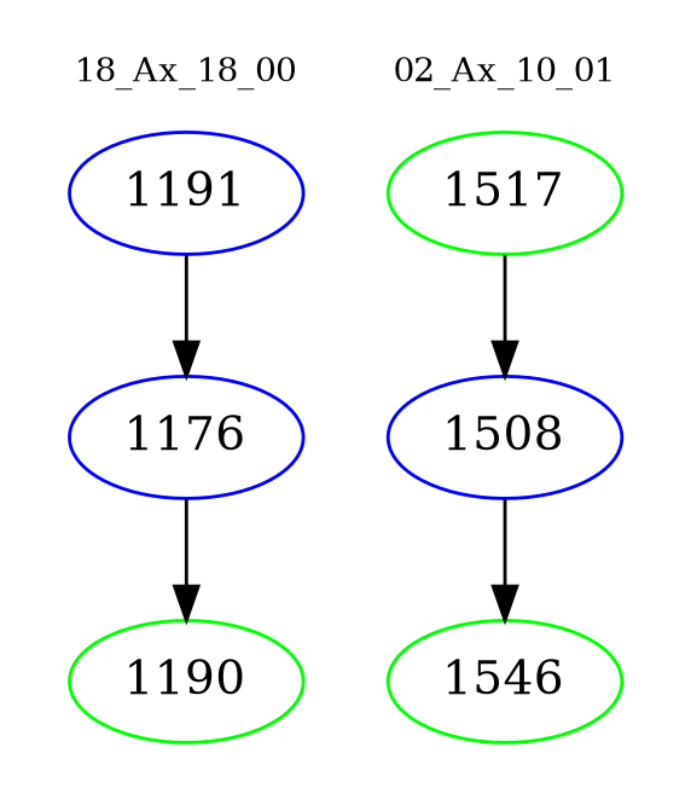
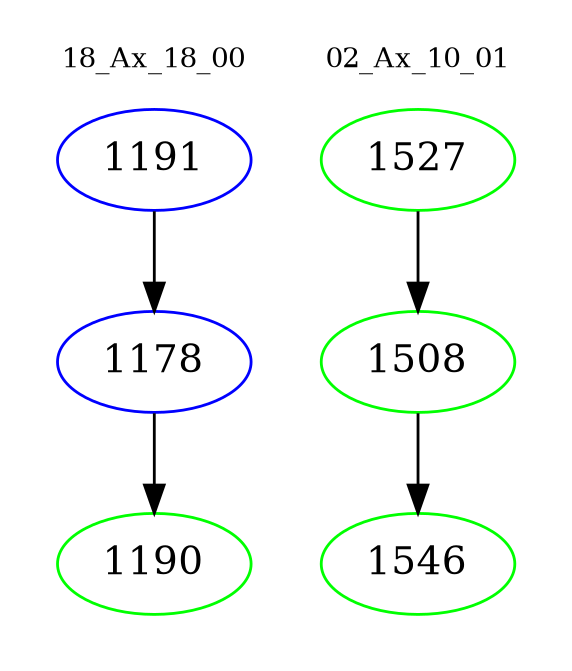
  digraph {
    node [color=blue]
    edge [color=black]
    n1 [label=1191]
-   n2 [label=1176]
+   n2 [label=1178]
    n3 [color=green label=1190]
-   n4 [color=green label=1517]
-   n5 [label=1508]
+   n4 [color=green label=1527]
+   n5 [color=green label=1508]
    n6 [color=green label=1546]
    subgraph cluster_1 {
      color=white
      fontsize=10
      label="18_Ax_18_00"
      n1
      n2
      n3
    }
    subgraph cluster_2 {
      color=white
      fontsize=10
      label="02_Ax_10_01"
      n4
      n5
      n6
    }
    n1 -> n2
    n2 -> n3
    n4 -> n5
    n5 -> n6
  }
